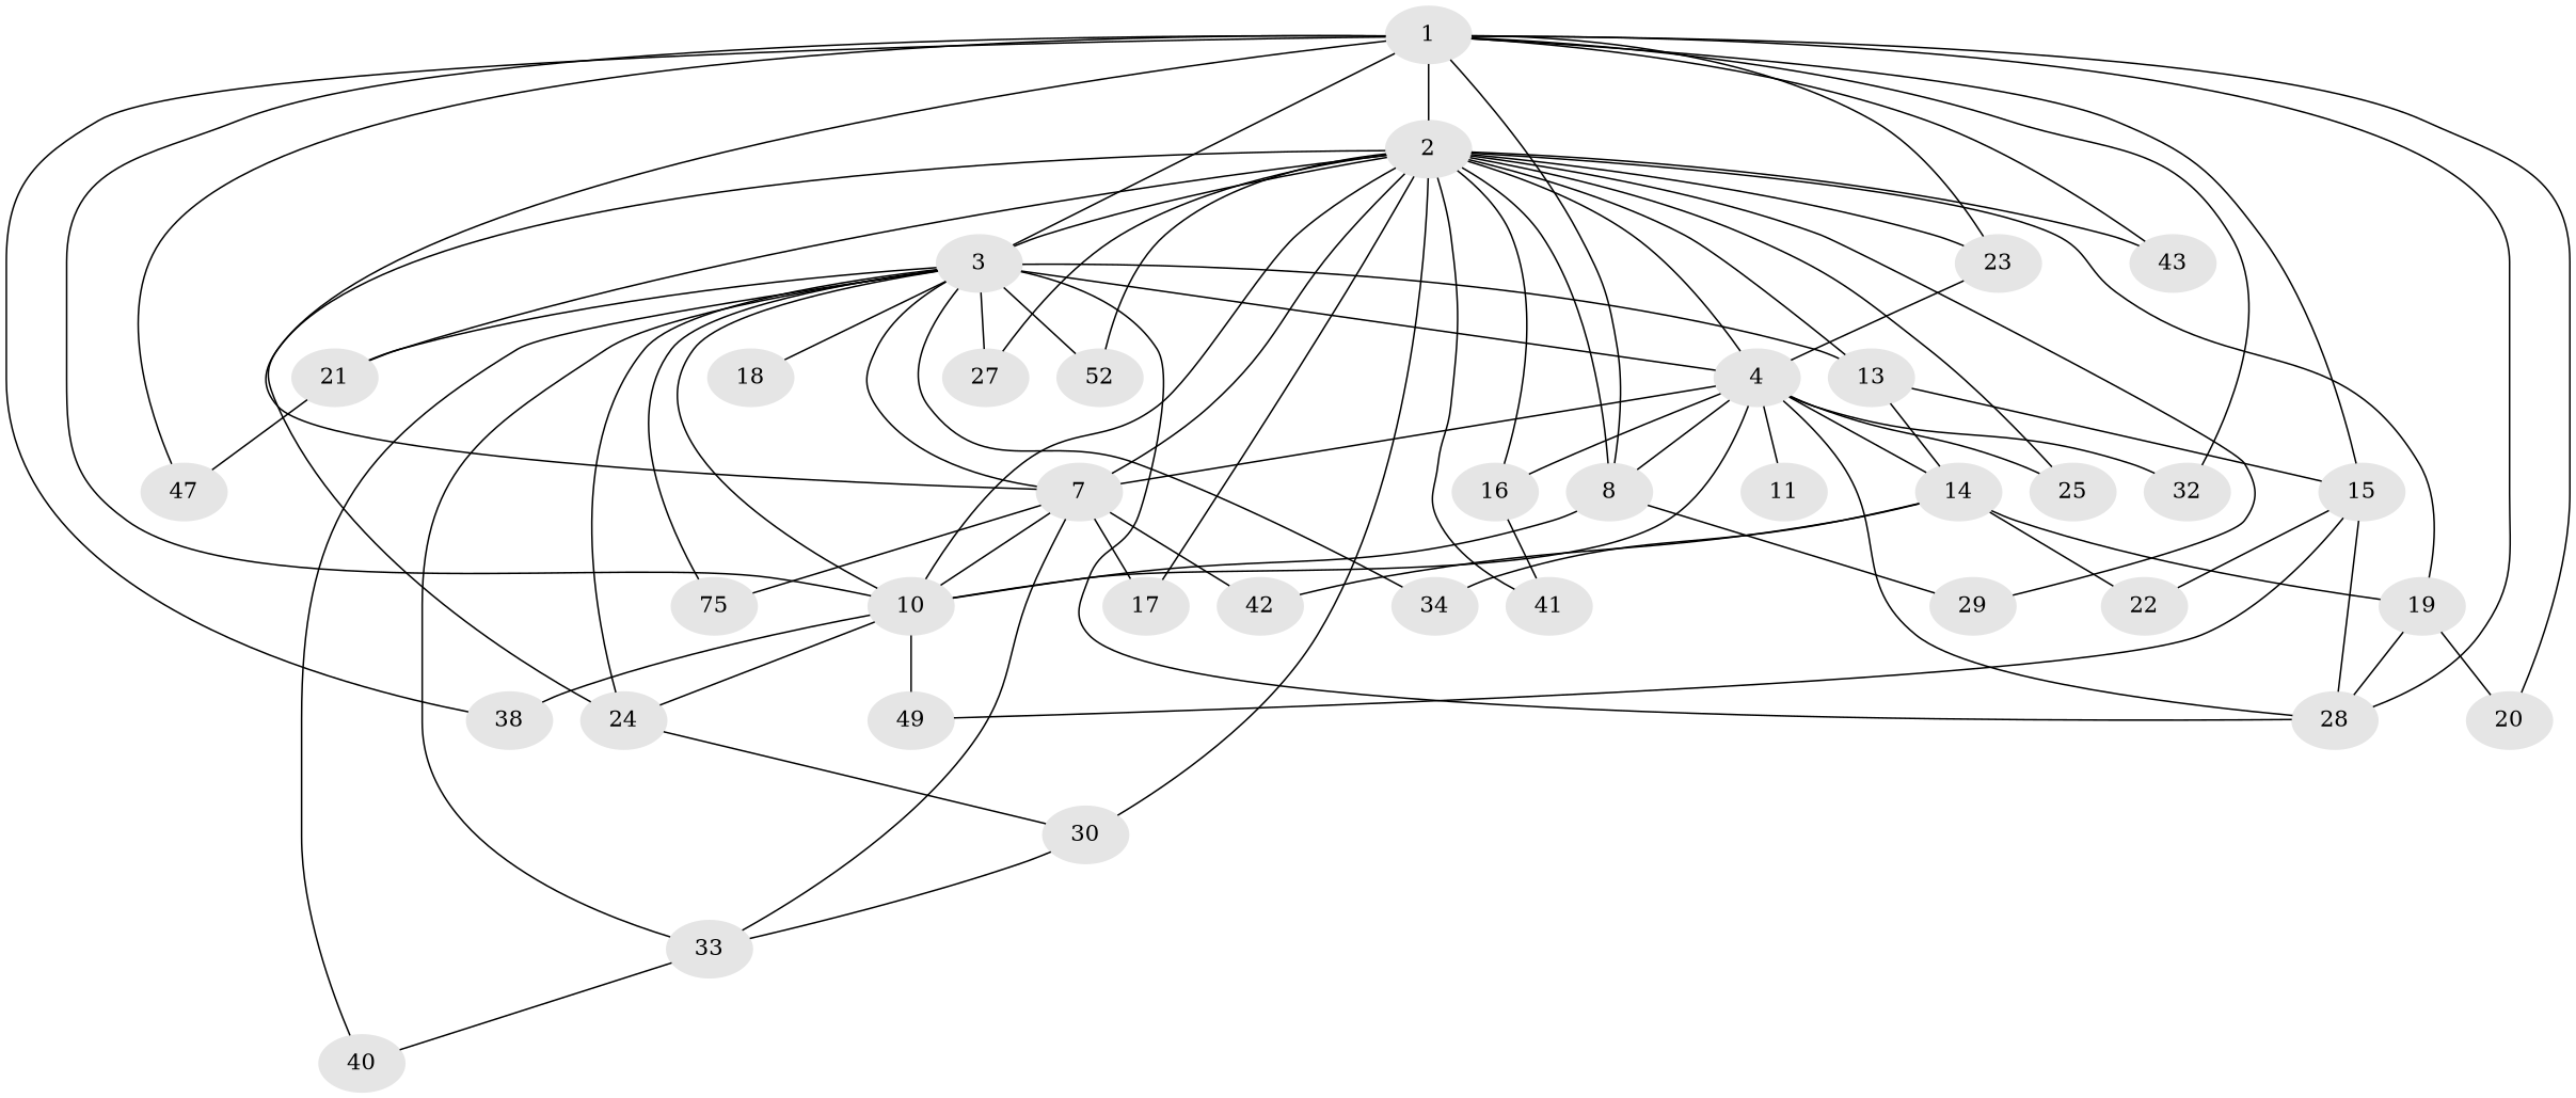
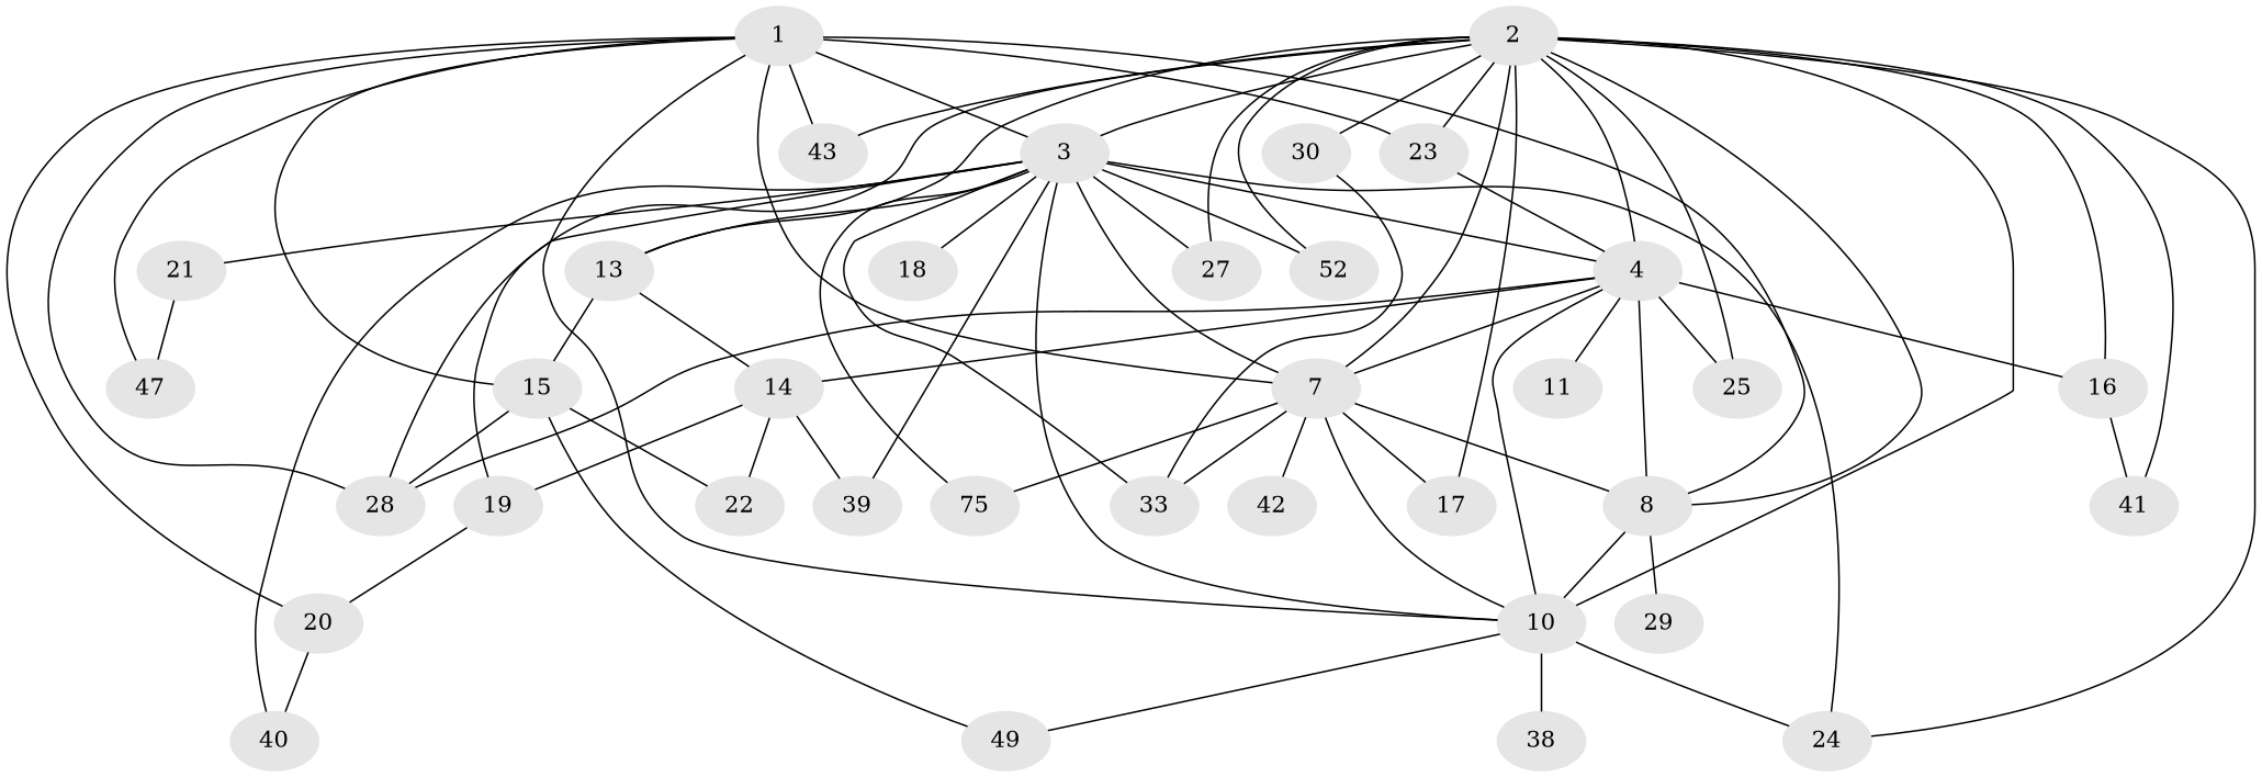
  graph {
    node [color=gray90 style=filled]
    1 [super="+12"]
    2 [super="+5"]
    3 [super="+9"]
    7 [super="+45"]
    8 [super="+37"]
    10 [super="+26"]
    15 [super="+46"]
    20
    23
    28 [super="+53"]
-   32
    38
    43
    47
    4 [super="+6"]
    13
    16
    17
    19 [super="+50"]
    21 [super="+44"]
    24
    25
    27 [super="+39"]
    29
    30
    41
    52
    18
    33 [super="+48"]
-   34 [super="+36"]
+   34 [super="+36" label=39]
    n31 [label=75]
    40
    11
    14 [super="+31"]
    42 [super="+51"]
    49
    22
-   1 -- 2 [weight=2]
    1 -- 3 [weight=3]
    1 -- 7
    1 -- 8
    1 -- 10
    1 -- 15
    1 -- 20
    1 -- 23
    1 -- 28
-   1 -- 32
-   1 -- 38
    1 -- 43
    1 -- 47
    2 -- 3 [weight=4]
    2 -- 7 [weight=2]
    2 -- 8 [weight=2]
    2 -- 10 [weight=2]
    2 -- 23
    2 -- 43
    2 -- 4 [weight=4]
    2 -- 13
    2 -- 16
    2 -- 17
    2 -- 19
-   2 -- 21
    2 -- 24
    2 -- 25
    2 -- 27 [weight=2]
-   2 -- 29
    2 -- 30
    2 -- 41
    2 -- 52
    3 -- 7 [weight=2]
    3 -- 10 [weight=2]
    3 -- 28
    3 -- 4 [weight=4]
    3 -- 13
    3 -- 21
    3 -- 24 [weight=2]
    3 -- 27
    3 -- 52
    3 -- 18
    3 -- 33
    3 -- 34 [weight=2]
    3 -- n31
    3 -- 40
+   7 -- 8
    7 -- 10
    7 -- 17
    7 -- 33
    7 -- n31
    7 -- 42 [weight=2]
    8 -- 10 [weight=2]
    8 -- 29
    10 -- 38
    10 -- 24
    10 -- 49
    15 -- 28
    15 -- 49
    15 -- 22
    23 -- 4 [weight=2]
    4 -- 7 [weight=3]
    4 -- 8 [weight=2]
    4 -- 10 [weight=2]
    4 -- 28
-   4 -- 32
    4 -- 16
    4 -- 25
    4 -- 11
    4 -- 14
    13 -- 15
    13 -- 14
    16 -- 41
    19 -- 20
-   19 -- 28
    21 -- 47
-   24 -- 30
    30 -- 33
-   33 -- 40
+   20 -- 40
    14 -- 19
    14 -- 34
-   14 -- 42
    14 -- 22
  }
